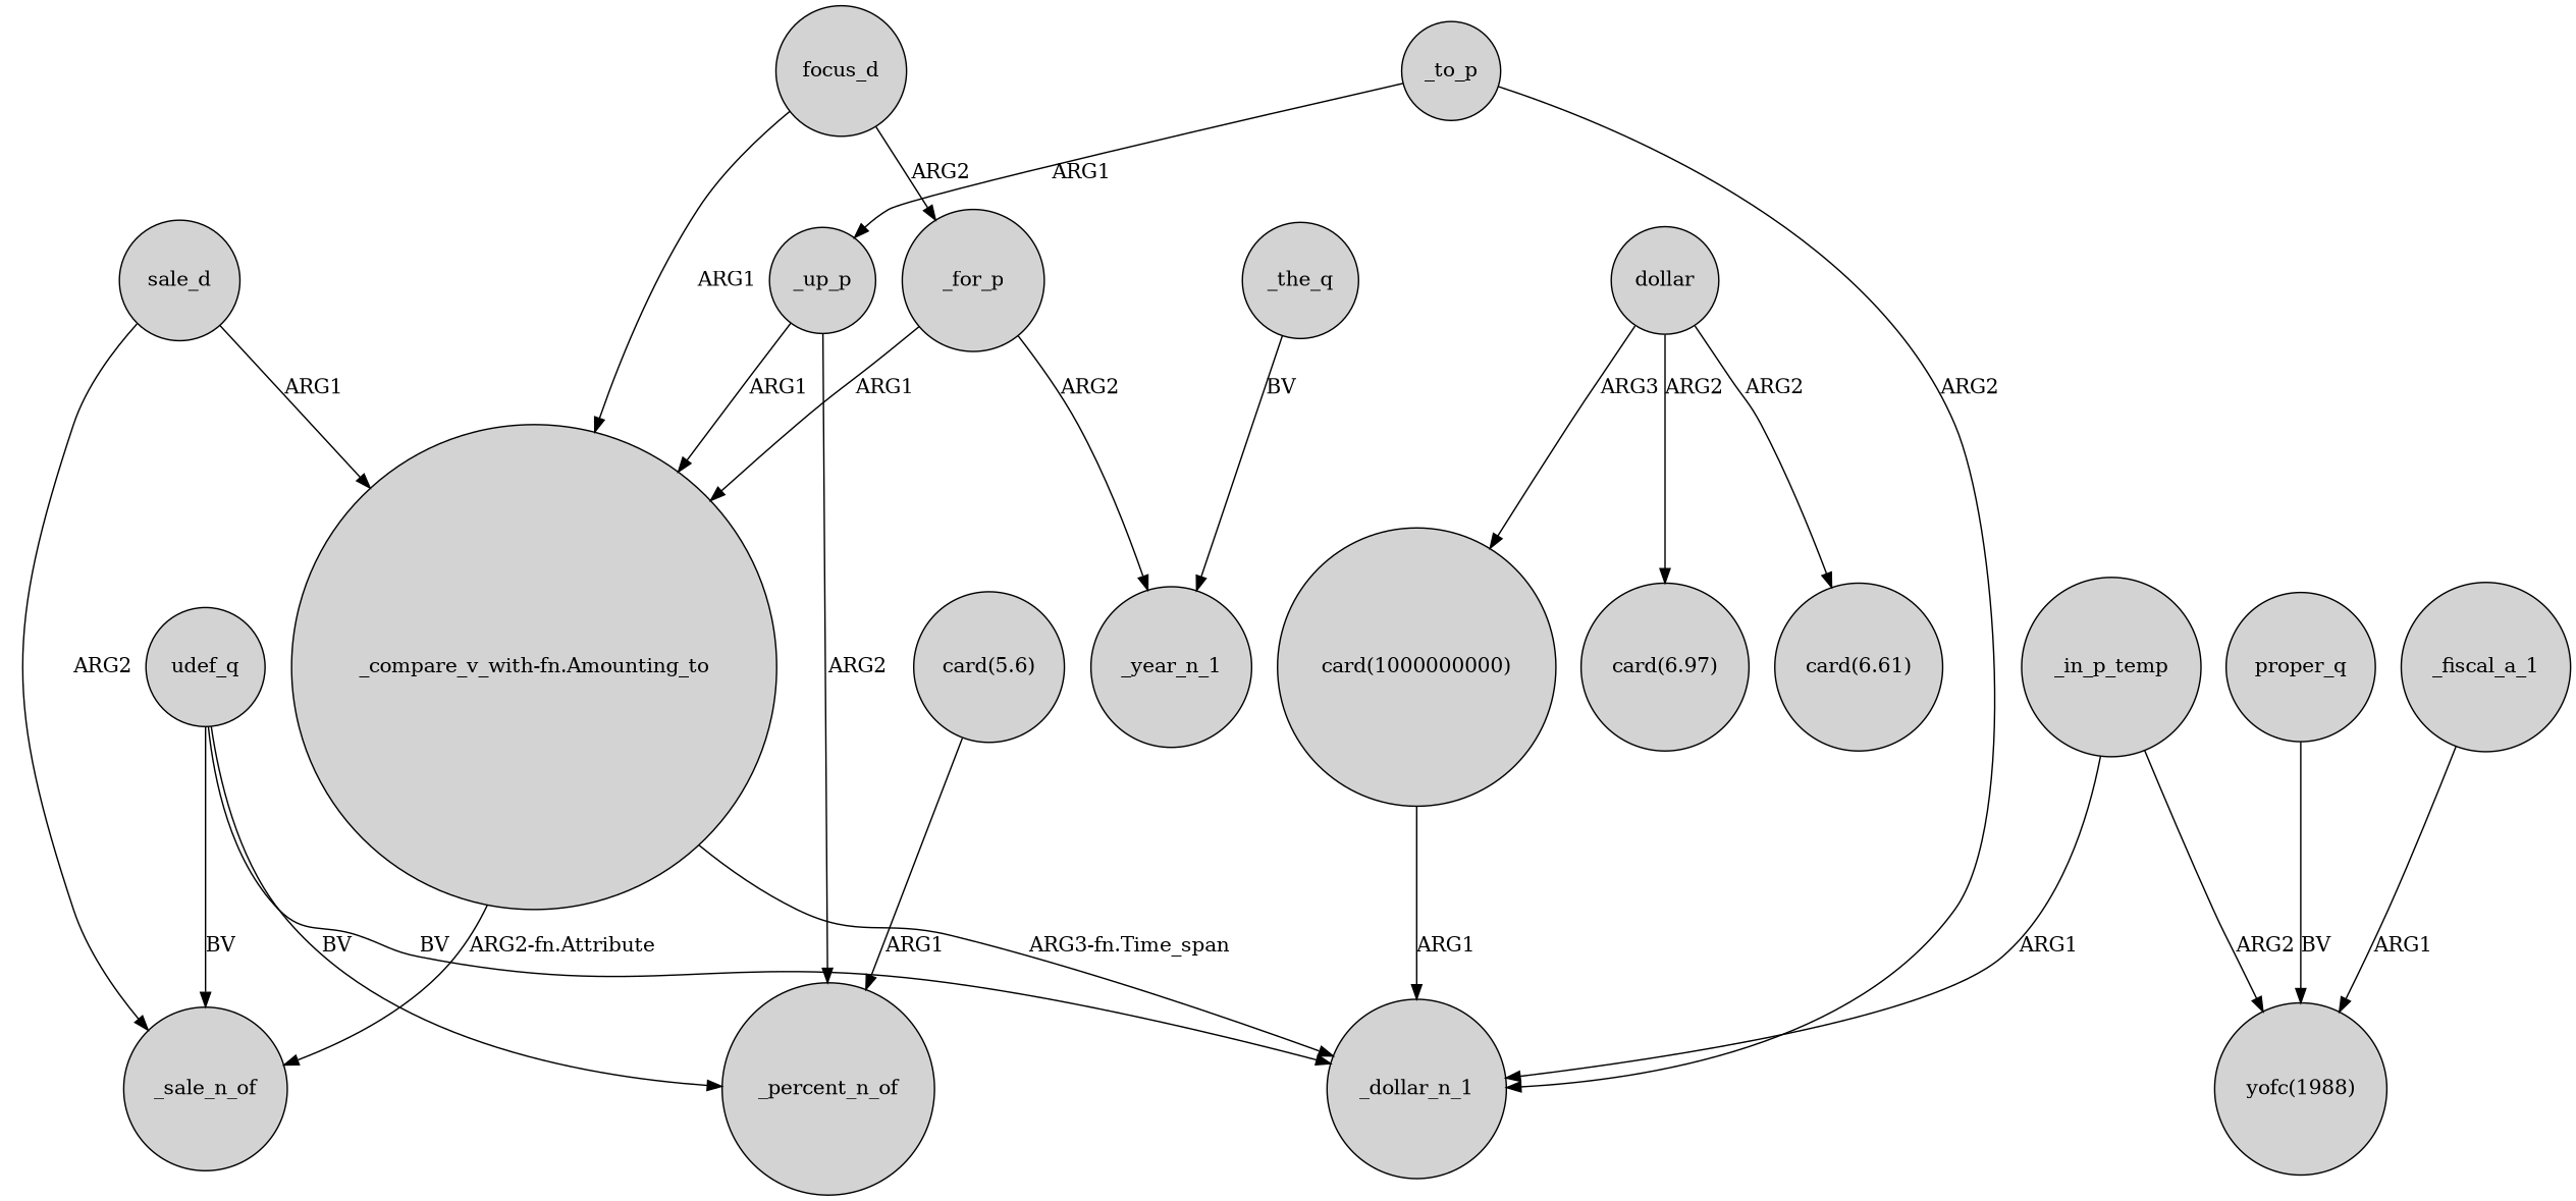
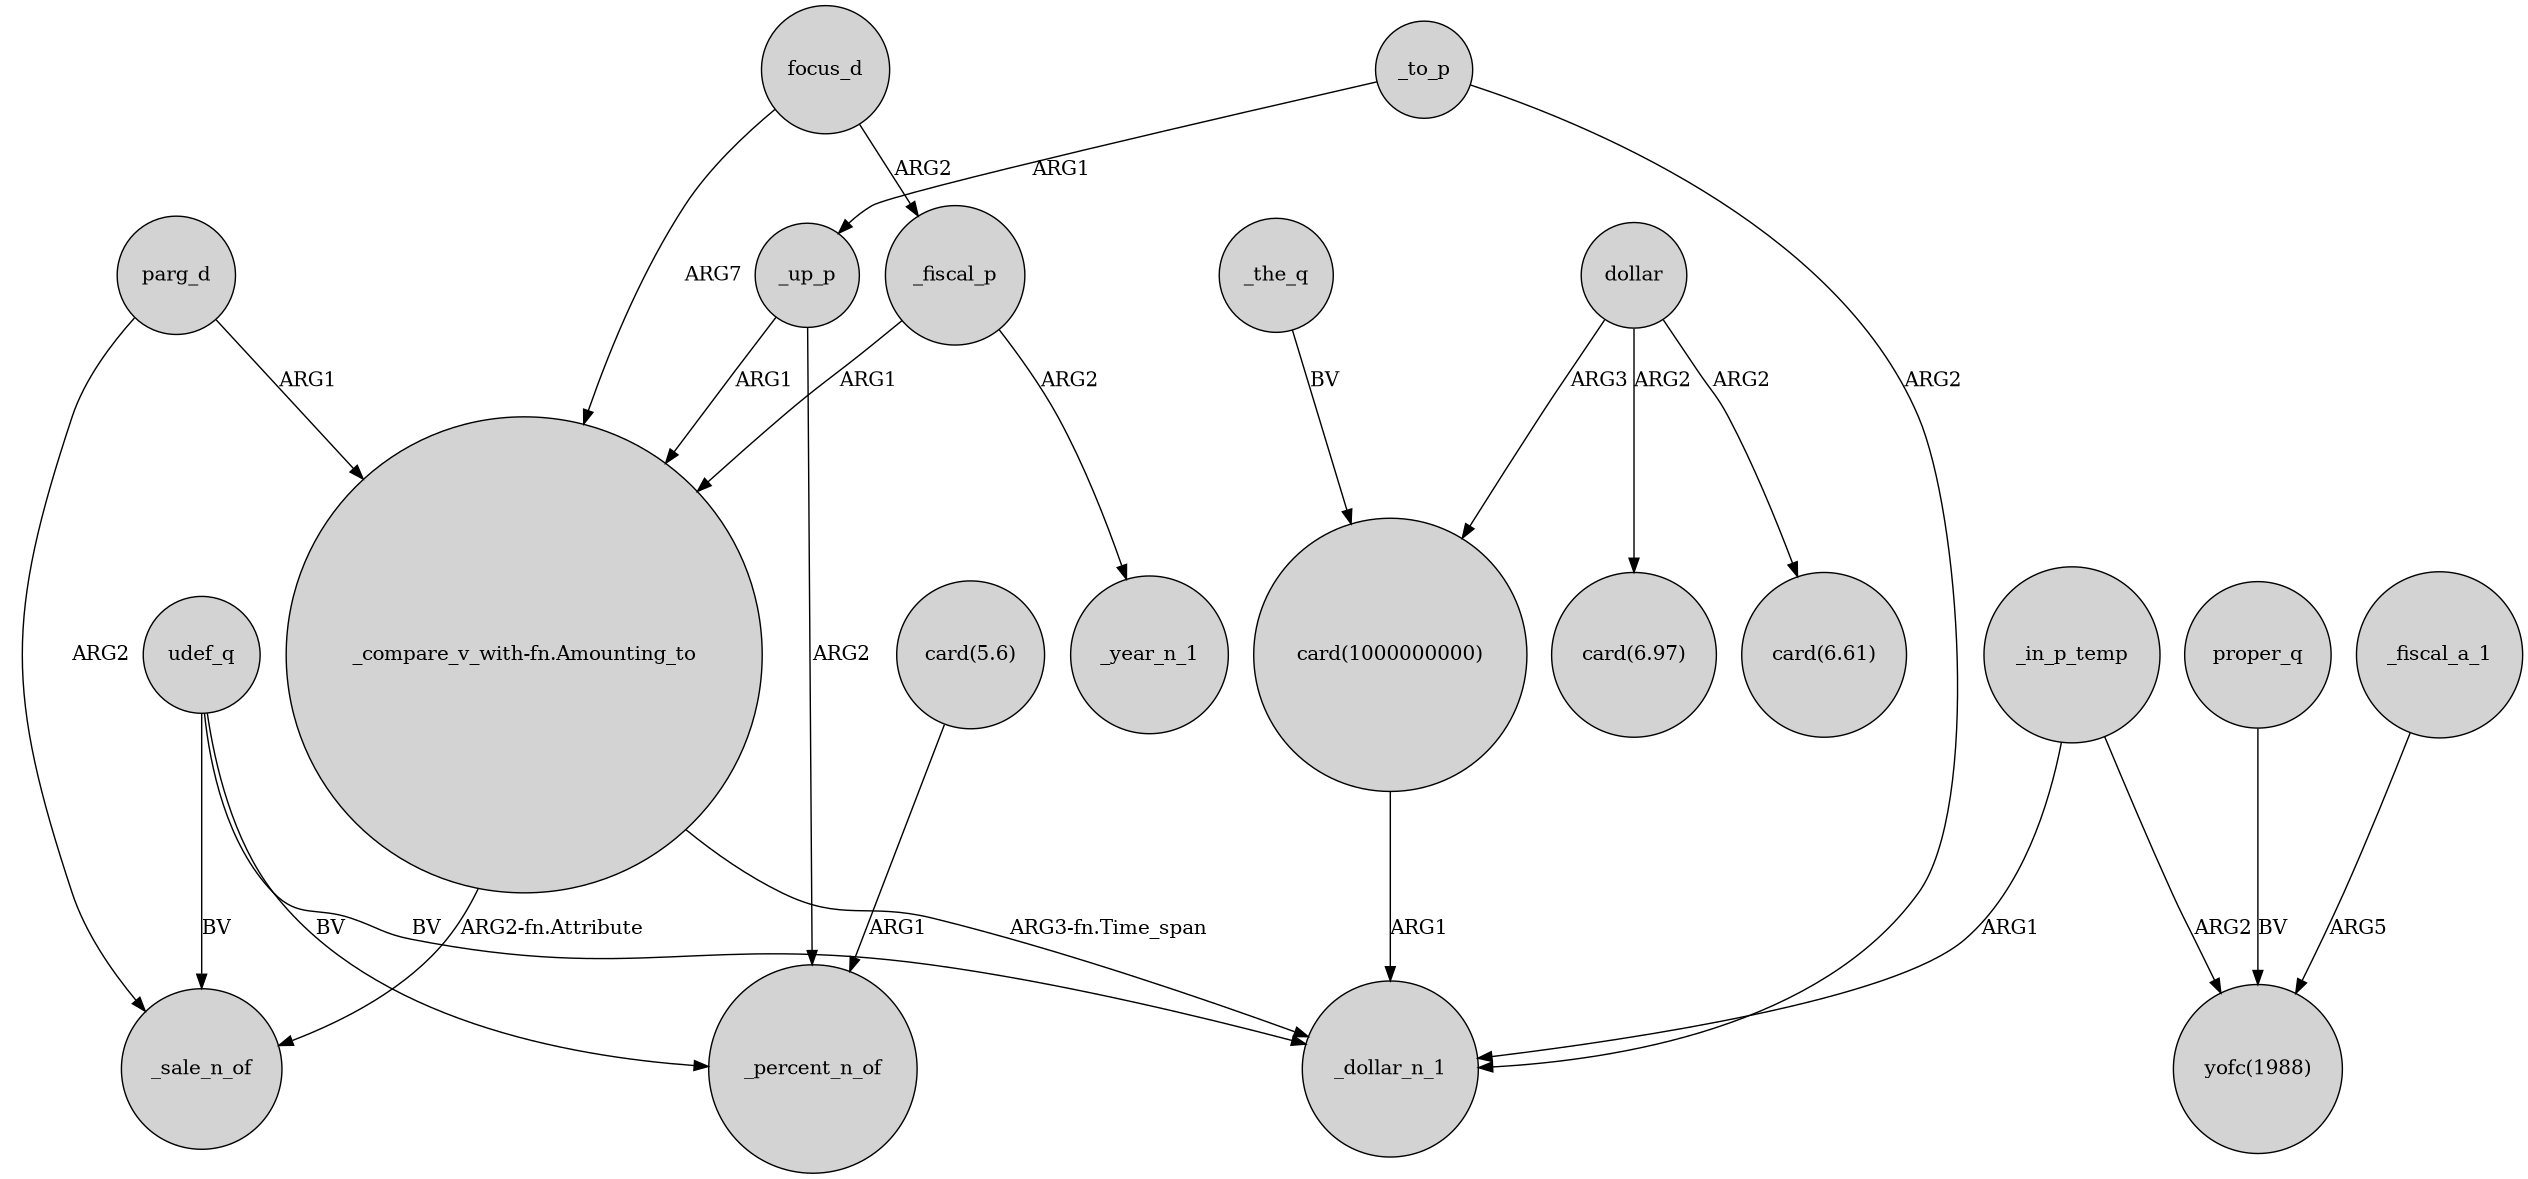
  digraph {
    node [shape=circle style=filled]
    _up_p
    _percent_n_of
    "_compare_v_with-fn.Amounting_to"
    _dollar_n_1
    _sale_n_of
    "card(1000000000)"
    n7 [label=dollar]
    "card(6.97)"
    "card(6.61)"
    focus_d
-   _for_p
+   _for_p [label=_fiscal_p]
    _year_n_1
    "card(5.6)"
    udef_q
    _to_p
    _in_p_temp
    "yofc(1988)"
-   parg_d [label=sale_d]
+   parg_d
    _fiscal_a_1
    _the_q
    proper_q
    _up_p -> _percent_n_of [label=ARG2]
    _up_p -> "_compare_v_with-fn.Amounting_to" [label=ARG1]
    "_compare_v_with-fn.Amounting_to" -> _dollar_n_1 [label="ARG3-fn.Time_span"]
    "_compare_v_with-fn.Amounting_to" -> _sale_n_of [label="ARG2-fn.Attribute"]
    "card(1000000000)" -> _dollar_n_1 [label=ARG1]
    n7 -> "card(1000000000)" [label=ARG3]
    n7 -> "card(6.97)" [label=ARG2]
    n7 -> "card(6.61)" [label=ARG2]
-   focus_d -> "_compare_v_with-fn.Amounting_to" [label=ARG1]
+   focus_d -> "_compare_v_with-fn.Amounting_to" [label=ARG7]
    focus_d -> _for_p [label=ARG2]
    _for_p -> "_compare_v_with-fn.Amounting_to" [label=ARG1]
    _for_p -> _year_n_1 [label=ARG2]
    "card(5.6)" -> _percent_n_of [label=ARG1]
    udef_q -> _percent_n_of [label=BV]
    udef_q -> _dollar_n_1 [label=BV]
    udef_q -> _sale_n_of [label=BV]
    _to_p -> _up_p [label=ARG1]
    _to_p -> _dollar_n_1 [label=ARG2]
    _in_p_temp -> _dollar_n_1 [label=ARG1]
    _in_p_temp -> "yofc(1988)" [label=ARG2]
    parg_d -> "_compare_v_with-fn.Amounting_to" [label=ARG1]
    parg_d -> _sale_n_of [label=ARG2]
-   _fiscal_a_1 -> "yofc(1988)" [label=ARG1]
-   _the_q -> _year_n_1 [label=BV]
+   _fiscal_a_1 -> "yofc(1988)" [label=ARG5]
+   _the_q -> "card(1000000000)" [label=BV]
    proper_q -> "yofc(1988)" [label=BV]
  }
